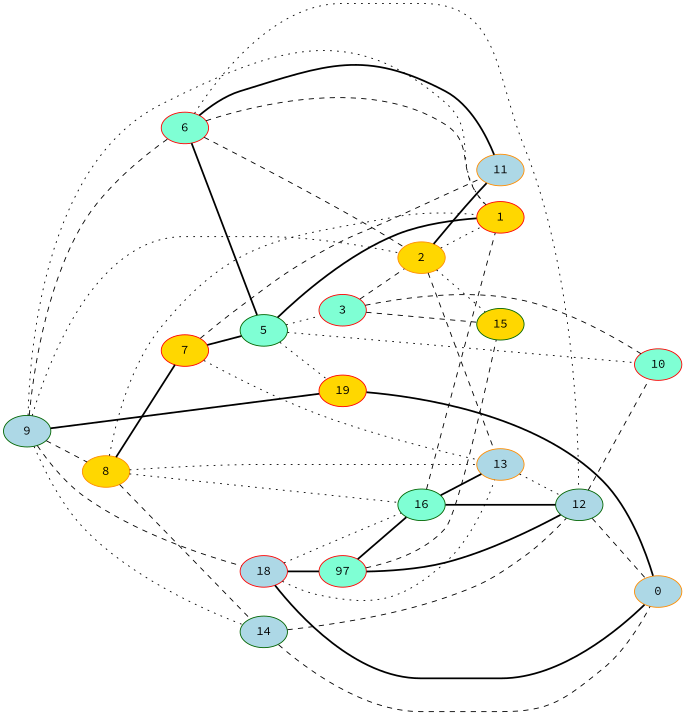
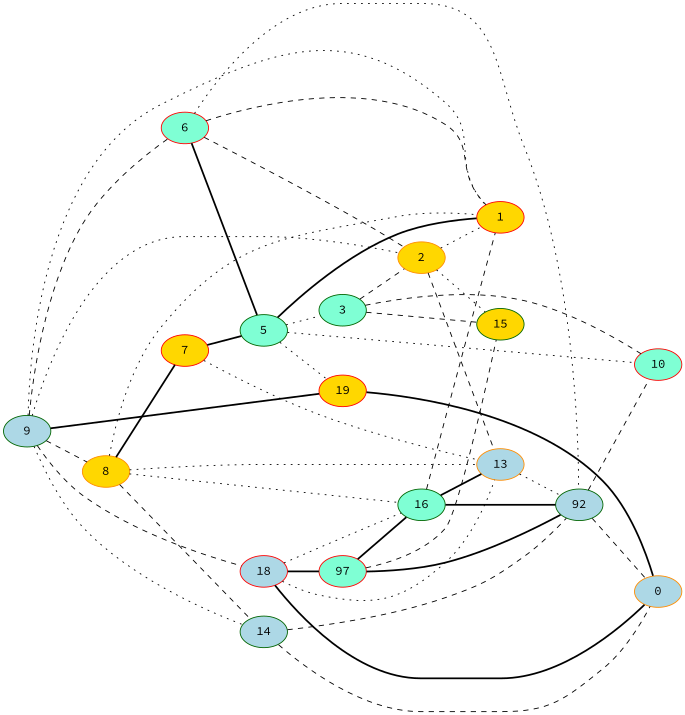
  digraph {
    fontname="Source Code Pro"
    rankdir=LR
    node [color=darkgreen fillcolor=lightblue fontname="Source Code Pro" style=filled]
    edge [color=black dir=none fontname="Source Code Pro" style=dashed]
-   12
+   12 [label=92]
    10 [color=red fillcolor=aquamarine]
    0 [color=darkorange]
-   3 [color=red fillcolor=aquamarine]
+   3 [fillcolor=aquamarine]
    2 [color=darkorange fillcolor=gold]
    16 [fillcolor=aquamarine]
    13 [color=darkorange]
    15 [fillcolor=gold]
-   11 [color=darkorange]
    1 [color=red fillcolor=gold]
    19 [color=red fillcolor=gold]
    6 [color=red fillcolor=aquamarine]
    5 [fillcolor=aquamarine]
    8 [color=darkorange fillcolor=gold]
    14
    7 [color=red fillcolor=gold]
    18 [color=red]
    n18 [color=red fillcolor=aquamarine label=97]
    9
    subgraph sub_1 {
      12
      10
      0
      3
      2
      16
      13
      15
-     11
      1
      19
      6
      5
      8
      14
      7
      18
      n18
      9
    }
    12 -> 10
    12 -> 0
    3 -> 10
    3 -> 2
    3 -> 15
    2 -> 13
    2 -> 15 [style=dotted]
-   2 -> 11 [style=bold]
    2 -> 1 [style=dotted]
    16 -> 12 [style=bold]
    16 -> 13 [style=bold]
    16 -> 1
    13 -> 12 [style=dotted]
    19 -> 0 [style=bold]
    6 -> 12 [style=dotted]
    6 -> 2
-   6 -> 11 [style=bold]
    6 -> 1
    6 -> 5 [style=bold]
    5 -> 10 [style=dotted]
    5 -> 3 [style=dotted]
    5 -> 1 [style=bold]
    5 -> 19 [style=dotted]
    8 -> 16 [style=dotted]
    8 -> 13 [style=dotted]
    8 -> 1 [style=dotted]
    8 -> 14
    8 -> 7 [style=bold]
    14 -> 12
    14 -> 0
    7 -> 13 [style=dotted]
-   7 -> 11
    7 -> 5 [style=bold]
    18 -> 0 [style=bold]
    18 -> 16 [style=dotted]
    18 -> 13 [style=dotted]
    18 -> n18 [style=bold]
    n18 -> 12 [style=bold]
    n18 -> 16 [style=bold]
    n18 -> 15
    9 -> 2 [style=dotted]
    9 -> 1 [style=dotted]
    9 -> 19 [style=bold]
    9 -> 6
    9 -> 8
    9 -> 14 [style=dotted]
    9 -> 18
  }
